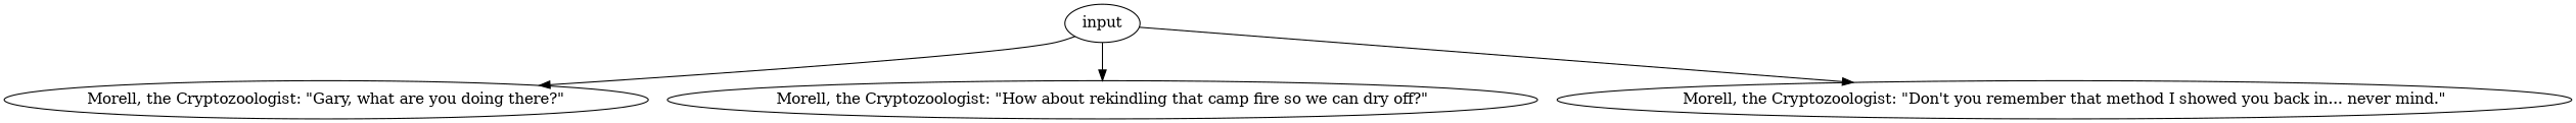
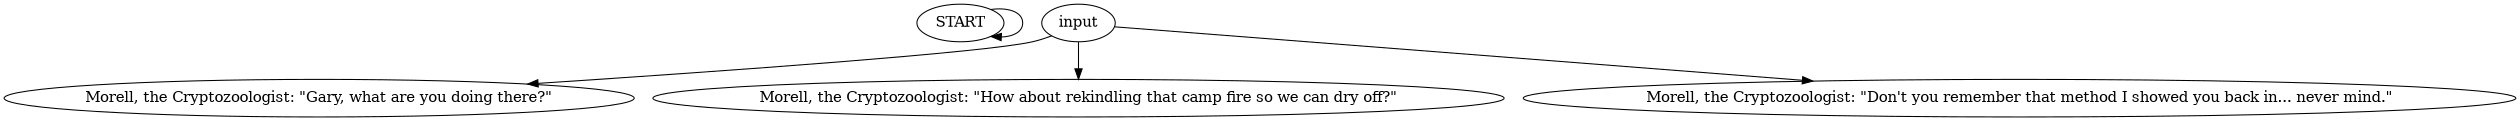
  digraph {
+   n1 [label=START]
    n2 [label=input]
    n3 [label="Morell, the Cryptozoologist: \"Gary, what are you doing there?\""]
    n4 [label="Morell, the Cryptozoologist: \"How about rekindling that camp fire so we can dry off?\""]
    n5 [label="Morell, the Cryptozoologist: \"Don't you remember that method I showed you back in... never mind.\""]
+   n1 -> n1
    n2 -> n3
    n2 -> n4
    n2 -> n5
  }
